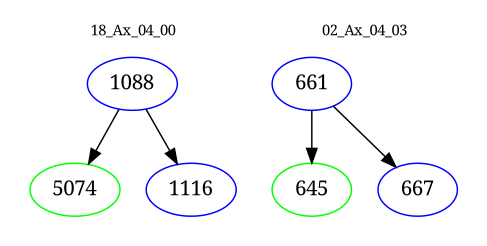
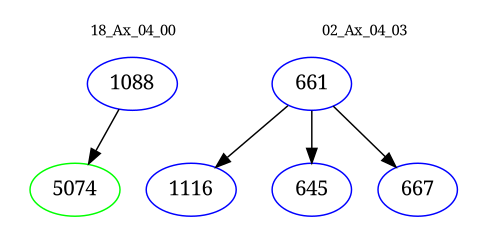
  digraph {
    fontname="Noto Serif"
    node [color=blue fontname="Noto Serif"]
    edge [color=black fontname="Noto Serif"]
    n1 [label=1088]
    n2 [color=green label=5074]
    n3 [label=1116]
    n4 [label=661]
-   n5 [color=green label=645]
+   n5 [label=645]
    n6 [label=667]
    subgraph cluster_1 {
      color=white
      fontsize=10
      label="18_Ax_04_00"
      n1
      n2
      n3
    }
    subgraph cluster_2 {
      color=white
      fontsize=10
      label="02_Ax_04_03"
      n4
      n5
      n6
    }
    n1 -> n2
-   n1 -> n3
+   n4 -> n3
    n4 -> n5
    n4 -> n6
  }
